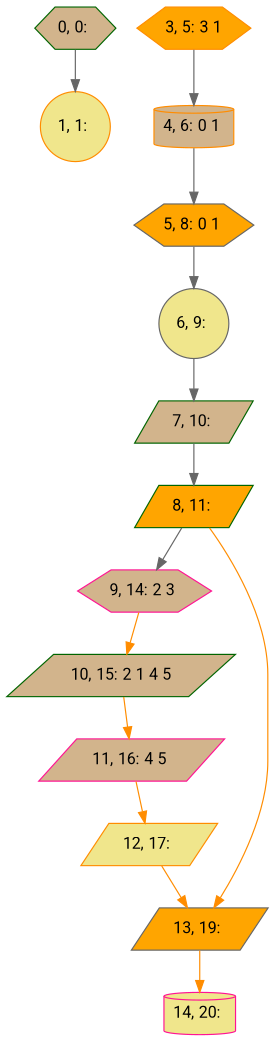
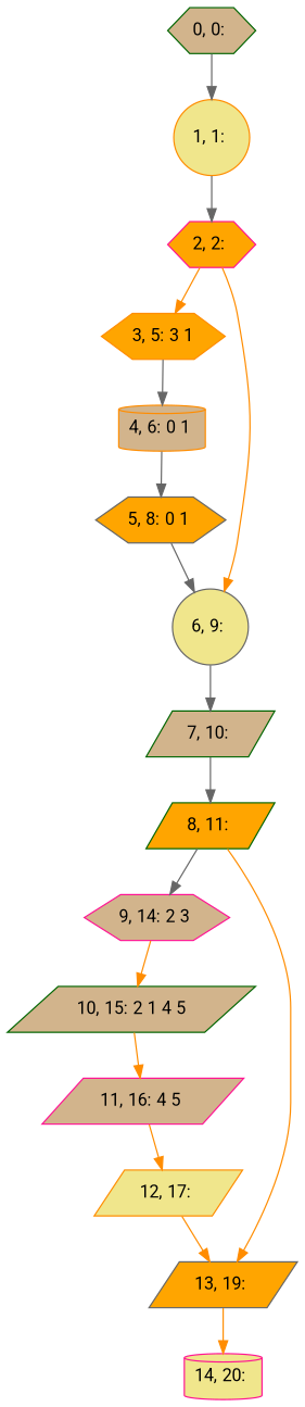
  digraph {
    fontname=Roboto
    node [color=darkgreen fillcolor=tan fontname=Roboto shape=parallelogram style=filled]
    edge [color=gray40 fontname=Roboto]
    n1 [label="0, 0: " shape=hexagon]
    n2 [color=darkorange fillcolor=khaki label="1, 1: " shape=circle]
+   n3 [color=deeppink fillcolor=orange label="2, 2: " shape=hexagon]
    n4 [color=darkorange fillcolor=orange label="3, 5: 3 1" shape=hexagon]
    n5 [color=gray40 fillcolor=khaki label="6, 9: " shape=circle]
    n6 [color=darkorange label="4, 6: 0 1 " shape=cylinder]
    n7 [label="7, 10: "]
    n8 [color=gray40 fillcolor=orange label="5, 8: 0 1 " shape=hexagon]
    n9 [fillcolor=orange label="8, 11: "]
    n10 [color=deeppink label="9, 14: 2 3 " shape=hexagon]
    n11 [color=gray40 fillcolor=orange label="13, 19: "]
    n12 [label="10, 15: 2 1 4 5"]
    n13 [color=deeppink fillcolor=khaki label="14, 20: " shape=cylinder]
    n14 [color=deeppink label="11, 16: 4 5 "]
    n15 [color=darkorange fillcolor=khaki label="12, 17: "]
    n1 -> n2
+   n2 -> n3
+   n3 -> n4 [color=darkorange]
+   n3 -> n5 [color=darkorange]
    n4 -> n6
    n5 -> n7
    n6 -> n8
    n7 -> n9
    n8 -> n5
    n9 -> n10
    n9 -> n11 [color=darkorange]
    n10 -> n12 [color=darkorange]
    n11 -> n13 [color=darkorange]
    n12 -> n14 [color=darkorange]
    n14 -> n15 [color=darkorange]
    n15 -> n11 [color=darkorange]
  }
